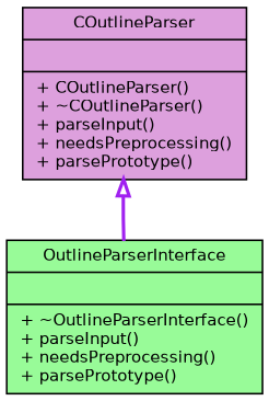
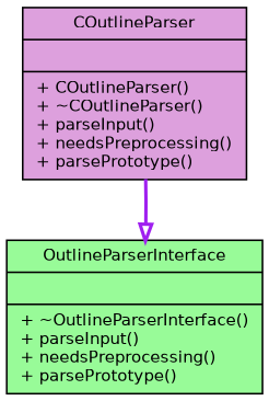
  digraph {
    fontname="DejaVu Sans"
    node [color=black fontname="DejaVu Sans" fontsize=10 shape=record style=filled]
    n1 [fillcolor=plum fontcolor=black height=0.2 label="{COutlineParser\n||+ COutlineParser()\l+ ~COutlineParser()\l+ parseInput()\l+ needsPreprocessing()\l+ parsePrototype()\l}" width=0.4]
    n2 [fillcolor=palegreen height=0.2 label="{OutlineParserInterface\n||+ ~OutlineParserInterface()\l+ parseInput()\l+ needsPreprocessing()\l+ parsePrototype()\l}" width=0.4]
-   n1 -> n2 [arrowtail=onormal color=purple dir=back fontname="DejaVu Sans" fontsize=10 labelfontname=Helvetica labelfontsize=10 style=bold]
+   n2 -> n1 [arrowtail=onormal color=purple dir=back fontname="DejaVu Sans" fontsize=10 labelfontname=Helvetica labelfontsize=10 style=bold]
  }
